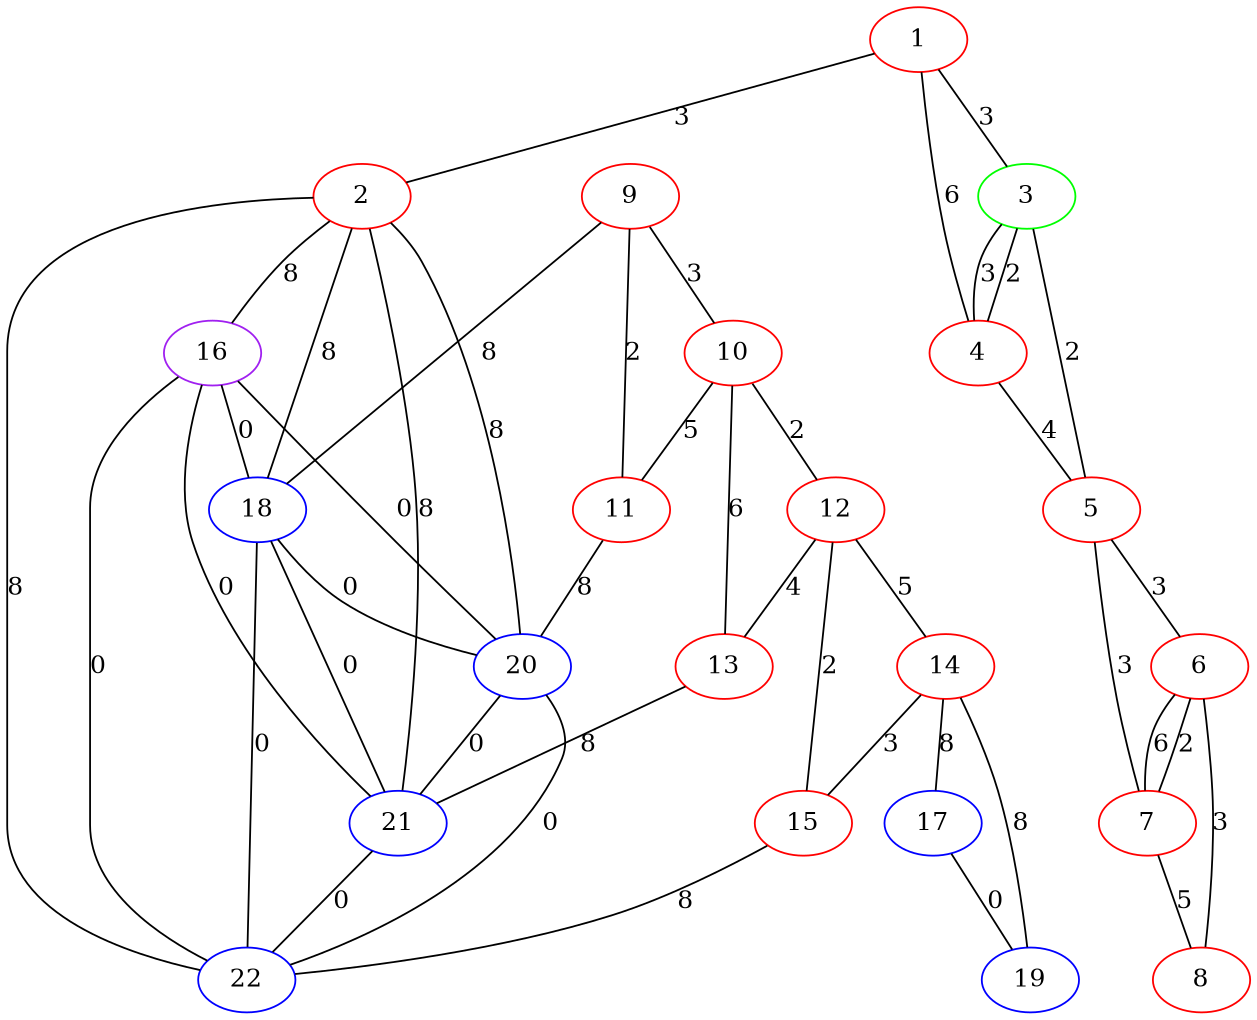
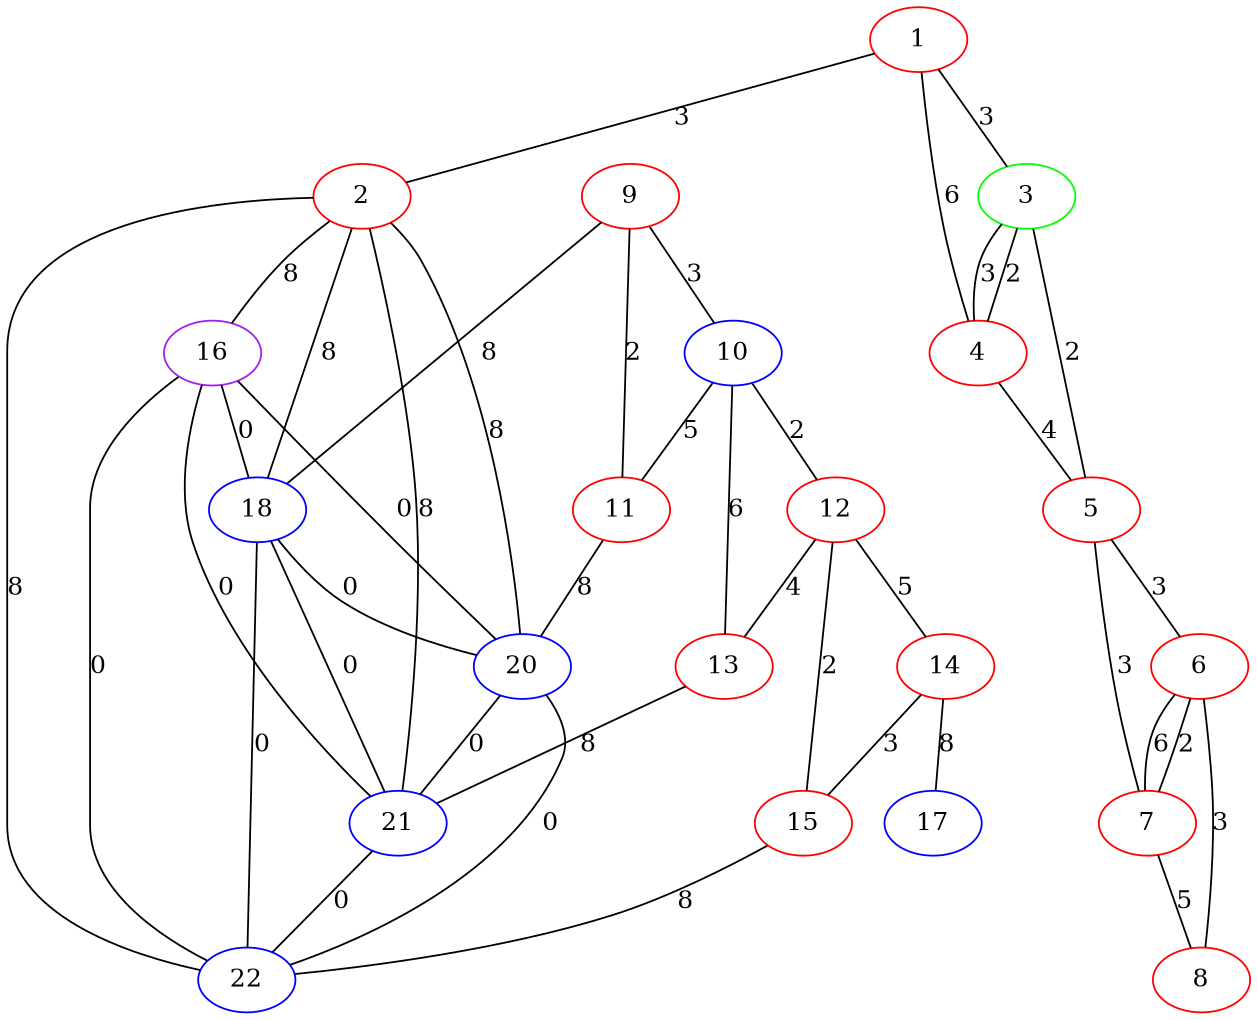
  graph {
    node [color=red weight=1]
    1
    2
    3 [color=green weight=2]
    4
    16 [color=purple weight=4]
    18 [color=blue weight=3]
    20 [color=blue weight=3]
    21 [color=blue weight=3]
    22 [color=blue weight=3]
    17 [color=blue weight=3]
-   19 [color=blue weight=3]
    5
    6
    7
    8
    9
-   10
+   10 [color=blue]
    11
    12
    13
    14
    15
    1 -- 2 [label=3]
    1 -- 3 [label=3]
    1 -- 4 [label=6]
    2 -- 16 [label=8]
    2 -- 18 [label=8]
    2 -- 20 [label=8]
    2 -- 21 [label=8]
    2 -- 22 [label=8]
    3 -- 4 [label=3]
    3 -- 4 [label=2]
    3 -- 5 [label=2]
    4 -- 5 [label=4]
    16 -- 18 [label=0]
    16 -- 20 [label=0]
    16 -- 21 [label=0]
    16 -- 22 [label=0]
    18 -- 20 [label=0]
    18 -- 21 [label=0]
    18 -- 22 [label=0]
    20 -- 21 [label=0]
    20 -- 22 [label=0]
    21 -- 22 [label=0]
-   17 -- 19 [label=0]
    5 -- 6 [label=3]
    5 -- 7 [label=3]
    6 -- 7 [label=6]
    6 -- 7 [label=2]
    6 -- 8 [label=3]
    7 -- 8 [label=5]
    9 -- 18 [label=8]
    9 -- 10 [label=3]
    9 -- 11 [label=2]
    10 -- 11 [label=5]
    10 -- 12 [label=2]
    10 -- 13 [label=6]
    11 -- 20 [label=8]
    12 -- 13 [label=4]
    12 -- 14 [label=5]
    12 -- 15 [label=2]
    13 -- 21 [label=8]
    14 -- 17 [label=8]
-   14 -- 19 [label=8]
    14 -- 15 [label=3]
    15 -- 22 [label=8]
  }
